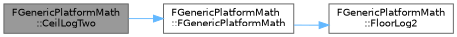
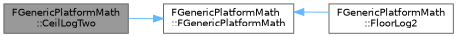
  digraph {
    rankdir=LR
    node [color=grey40 fillcolor=white fontname=Helvetica fontsize=10 shape=box style=filled]
    edge [color=steelblue1 fontname=Helvetica fontsize=10 labelfontname=Helvetica labelfontsize=10 style=solid]
    n1 [color=gray40 fillcolor=grey60 fontcolor=black height=0.2 label="FGenericPlatformMath\l::CeilLogTwo" width=0.4]
    n2 [height=0.2 label="FGenericPlatformMath\l::FGenericPlatformMath" width=0.4]
    n3 [height=0.2 label="FGenericPlatformMath\l::FloorLog2" width=0.4]
    n1 -> n2
-   n2 -> n3
+   n3 -> n2
  }
